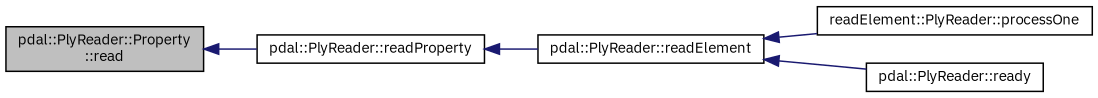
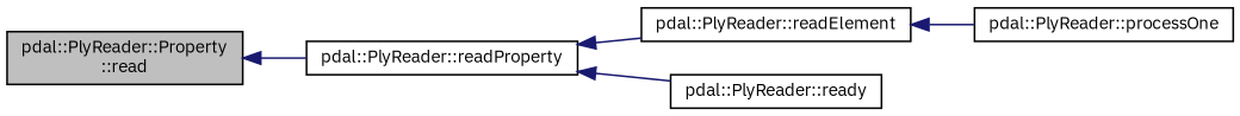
  digraph {
    fontname="IBM Plex Sans"
    rankdir=LR
    node [color=black fillcolor=white fontname="IBM Plex Sans" fontsize=10 shape=record style=filled]
    edge [color=midnightblue dir=back fontname="IBM Plex Sans" fontsize=10 labelfontname=Helvetica labelfontsize=10 style=solid]
    n1 [fillcolor=grey75 fontcolor=black height=0.2 label="pdal::PlyReader::Property\l::read" width=0.4]
    n2 [height=0.2 label="pdal::PlyReader::readProperty" width=0.4]
    n3 [height=0.2 label="pdal::PlyReader::readElement" width=0.4]
-   n4 [height=0.2 label="readElement::PlyReader::processOne" width=0.4]
+   n4 [height=0.2 label="pdal::PlyReader::processOne" width=0.4]
    n5 [height=0.2 label="pdal::PlyReader::ready" width=0.4]
    n1 -> n2
    n2 -> n3
    n3 -> n4
-   n3 -> n5
+   n2 -> n5
  }
